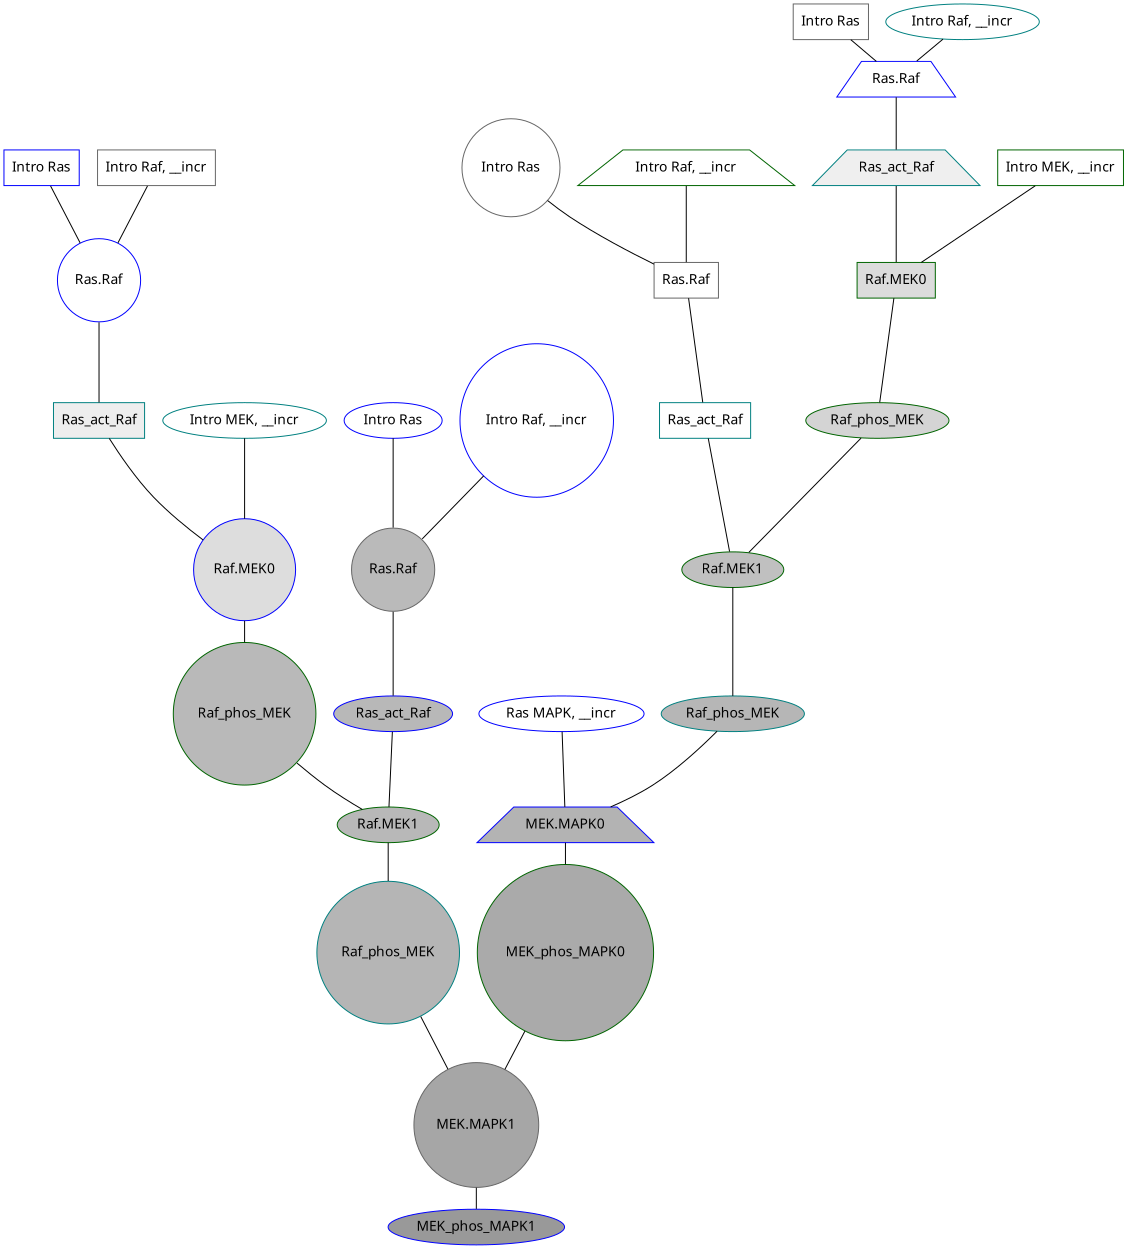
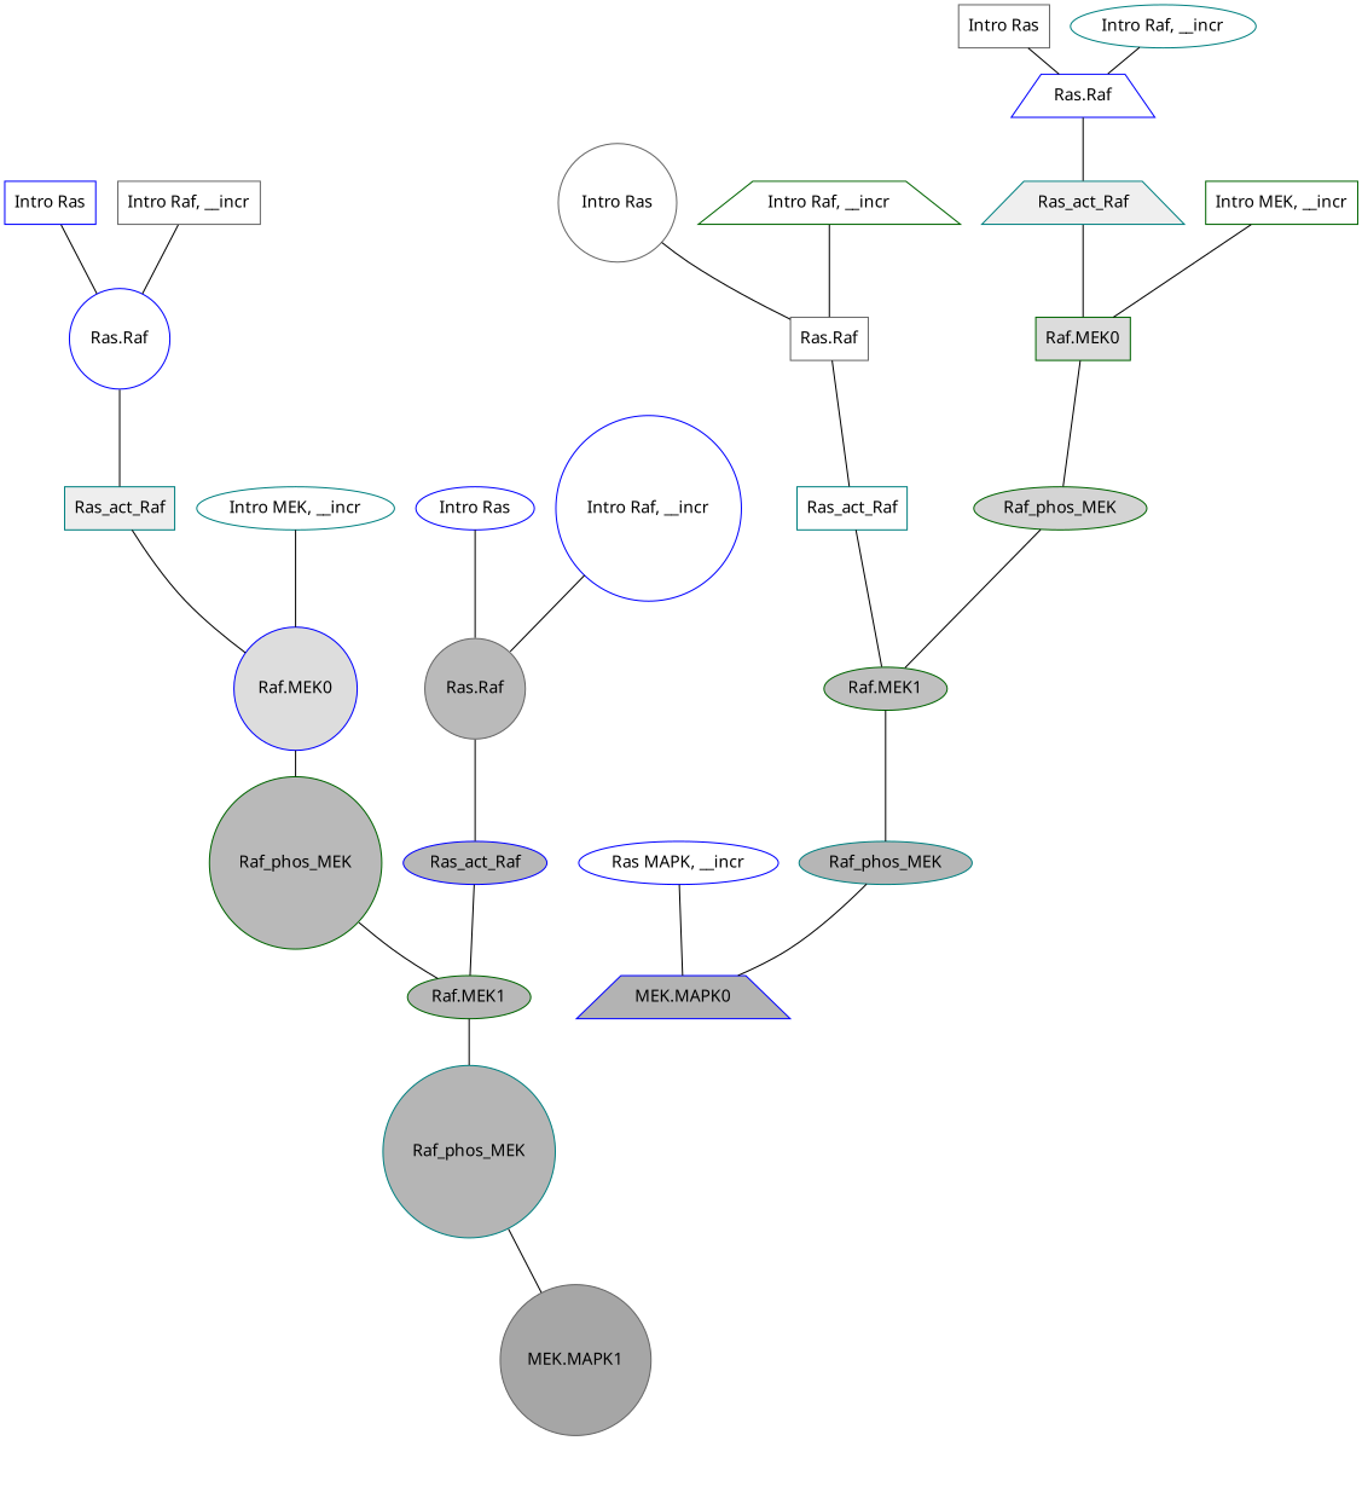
  digraph {
    rankdir=TB
    ranksep=0.30
    node [color=blue fillcolor="0.000 0.000 1.000" fontname="CMU Serif" shape=ellipse style=filled]
    edge [color="0.000 0.000 0.000" dir=none fontname="CMU Serif"]
    n1 [label="Intro Ras" shape=box]
    n2 [label="Ras.Raf" shape=circle]
    n3 [color=teal fillcolor="0.000 0.000 0.931" label=Ras_act_Raf shape=box]
    n4 [color=gray40 label="Intro Ras" shape=circle]
    n5 [color=gray40 label="Ras.Raf" shape=box]
    n6 [color=teal fillcolor="0.000 0.000 0.995" label=Ras_act_Raf shape=box]
    n7 [color=gray40 label="Intro Ras" shape=box]
    n8 [label="Ras.Raf" shape=trapezium]
    n9 [color=teal fillcolor="0.000 0.000 0.935" label=Ras_act_Raf shape=trapezium]
    n10 [label="Intro Ras"]
    n11 [color=gray40 fillcolor="0.000 0.000 0.730" label="Ras.Raf" shape=circle]
    n12 [fillcolor="0.000 0.000 0.721" label=Ras_act_Raf]
    n13 [label="Intro Raf, __incr" shape=circle]
    n14 [color=gray40 label="Intro Raf, __incr" shape=box]
    n15 [color=darkgreen label="Intro Raf, __incr" shape=trapezium]
    n16 [color=teal label="Intro Raf, __incr"]
    n17 [color=teal label="Intro MEK, __incr"]
    n18 [fillcolor="0.000 0.000 0.867" label="Raf.MEK0" shape=circle]
    n19 [color=darkgreen fillcolor="0.000 0.000 0.723" label=Raf_phos_MEK shape=circle]
    n20 [color=darkgreen label="Intro MEK, __incr" shape=box]
    n21 [color=darkgreen fillcolor="0.000 0.000 0.861" label="Raf.MEK0" shape=box]
    n22 [color=darkgreen fillcolor="0.000 0.000 0.830" label=Raf_phos_MEK]
    n23 [label="Ras MAPK, __incr"]
    n24 [fillcolor="0.000 0.000 0.703" label="MEK.MAPK0" shape=trapezium]
-   n25 [color=darkgreen fillcolor="0.000 0.000 0.667" label=MEK_phos_MAPK0 shape=circle]
    n26 [color=darkgreen fillcolor="0.000 0.000 0.753" label="Raf.MEK1"]
    n27 [color=teal fillcolor="0.000 0.000 0.714" label=Raf_phos_MEK]
    n28 [color=darkgreen fillcolor="0.000 0.000 0.721" label="Raf.MEK1"]
    n29 [color=teal fillcolor="0.000 0.000 0.708" label=Raf_phos_MEK shape=circle]
    n30 [color=gray40 fillcolor="0.000 0.000 0.652" label="MEK.MAPK1" shape=circle]
-   n31 [fillcolor="0.000 0.000 0.600" label=MEK_phos_MAPK1]
    n1 -> n2
    n2 -> n3
    n3 -> n18
    n4 -> n5
    n5 -> n6
    n6 -> n26
    n7 -> n8
    n8 -> n9
    n9 -> n21
    n10 -> n11
    n11 -> n12
    n12 -> n28
    n13 -> n11
    n14 -> n2
    n15 -> n5
    n16 -> n8
    n17 -> n18
    n18 -> n19
    n19 -> n28
    n20 -> n21
    n21 -> n22
    n22 -> n26
    n23 -> n24
-   n24 -> n25
-   n25 -> n30
    n26 -> n27
    n27 -> n24
    n28 -> n29
    n29 -> n30
-   n30 -> n31
  }
